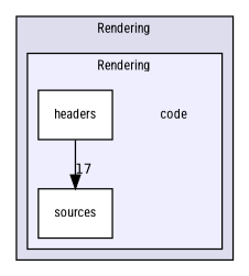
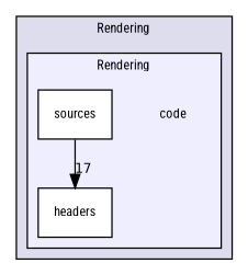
  digraph {
    compound=true
    fontname="Roboto Condensed"
    node [fontname="Roboto Condensed" fontsize=10 shape=box color=black fillcolor=white style=filled]
    n1 [label=code shape=plaintext color="" fillcolor="" style=""]
    n2 [label=headers]
    n3 [label=sources]
    subgraph cluster_1 {
      bgcolor="#ddddee"
      fontsize=10
      label=Rendering
      pencolor=black
      subgraph cluster_2 {
        bgcolor="#eeeeff"
        fontsize=10
        pencolor=black
        n1
        n2
        n3
      }
    }
-   n2 -> n3 [headlabel=17 labeldistance=1.5 labelfontname=Helvetica labelfontsize=10 fontname="Roboto Condensed"]
+   n3 -> n2 [headlabel=17 labeldistance=1.5 labelfontname=Helvetica labelfontsize=10 fontname="Roboto Condensed"]
  }
